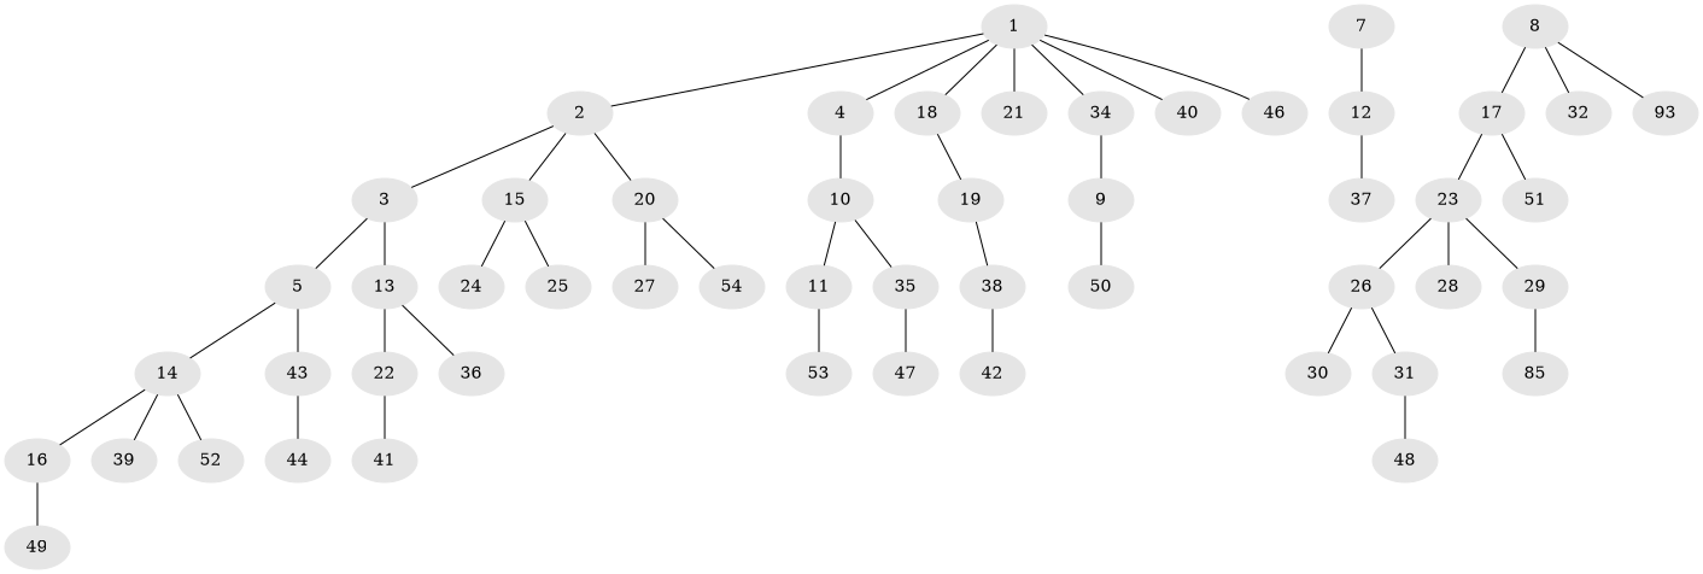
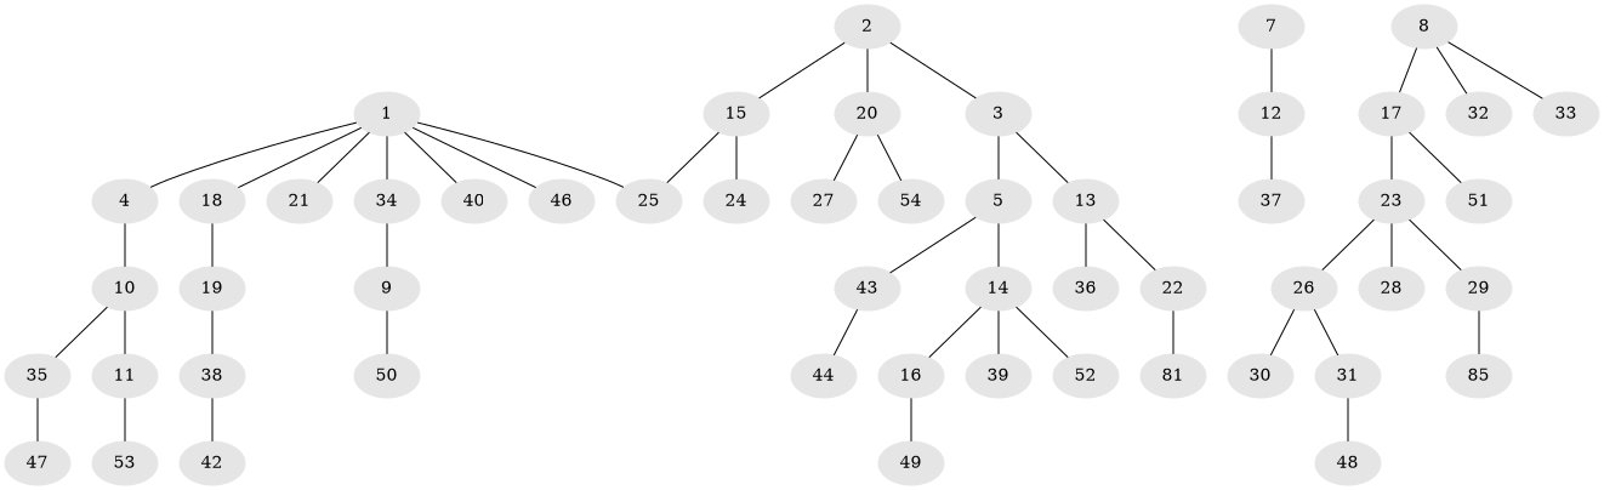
  graph {
    node [color=gray90 style=filled]
    edge [weight=1.0]
    1
    2
    4
    18
    21
    34
    40
    46
    3
    15
    20
    10
    9
    50
    19
    5
    13
    24
    25
    27
    54
    14
    43
    22
    36
    11
    35
    16
    39
    52
    44
    7
    12
    8
    17
    32
-   33 [label=93]
+   33
    37
    23
    51
    53
    47
-   41
+   41 [label=81]
    49
    26
    28
    29
    38
    42
    30
    31
    n52 [label=85]
    48
-   1 -- 2
+   1 -- 25
    1 -- 4
    1 -- 18
    1 -- 21
    1 -- 34
    1 -- 40
    1 -- 46
    2 -- 3
    2 -- 15
    2 -- 20
    4 -- 10
    18 -- 19
    34 -- 9
    3 -- 5
    3 -- 13
    15 -- 24 [weight=2.0]
    15 -- 25
    20 -- 27
    20 -- 54
    10 -- 11
    10 -- 35
    9 -- 50
    19 -- 38
    5 -- 14
    5 -- 43
    13 -- 22
    13 -- 36
    14 -- 16
    14 -- 39
    14 -- 52
    43 -- 44
    22 -- 41
    11 -- 53
    35 -- 47
    16 -- 49
    7 -- 12
    12 -- 37
    8 -- 17 [weight=2.0]
    8 -- 32
    8 -- 33
    17 -- 23
    17 -- 51
    23 -- 26
    23 -- 28
    23 -- 29
    26 -- 30
    26 -- 31
    29 -- n52
    38 -- 42 [weight=2.0]
    31 -- 48
  }
